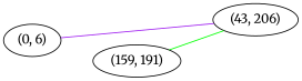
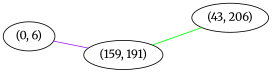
  graph {
    fontname=Merriweather
    rankdir=LR
    node [fontname=Merriweather]
    edge [fontname=Merriweather]
    n1 [label="(0, 6)"]
    "(43, 206)"
    "(159, 191)"
-   n1 -- "(43, 206)" [color=purple weight=4]
+   n1 -- "(159, 191)" [color=purple weight=4]
    "(159, 191)" -- "(43, 206)" [color=green weight=2]
  }
